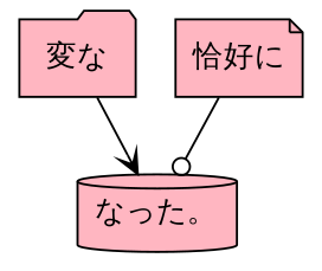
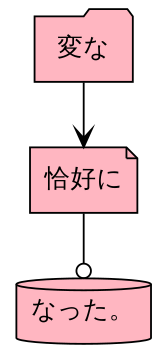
  digraph {
    node [fillcolor=lightpink style=filled]
    n1 [label="変な" shape=folder]
    n2 [label="恰好に" shape=note]
    n3 [label="なった。" shape=cylinder]
-   n1 -> n3 [arrowhead=vee]
+   n1 -> n2 [arrowhead=vee]
    n2 -> n3 [arrowhead=odot]
  }
